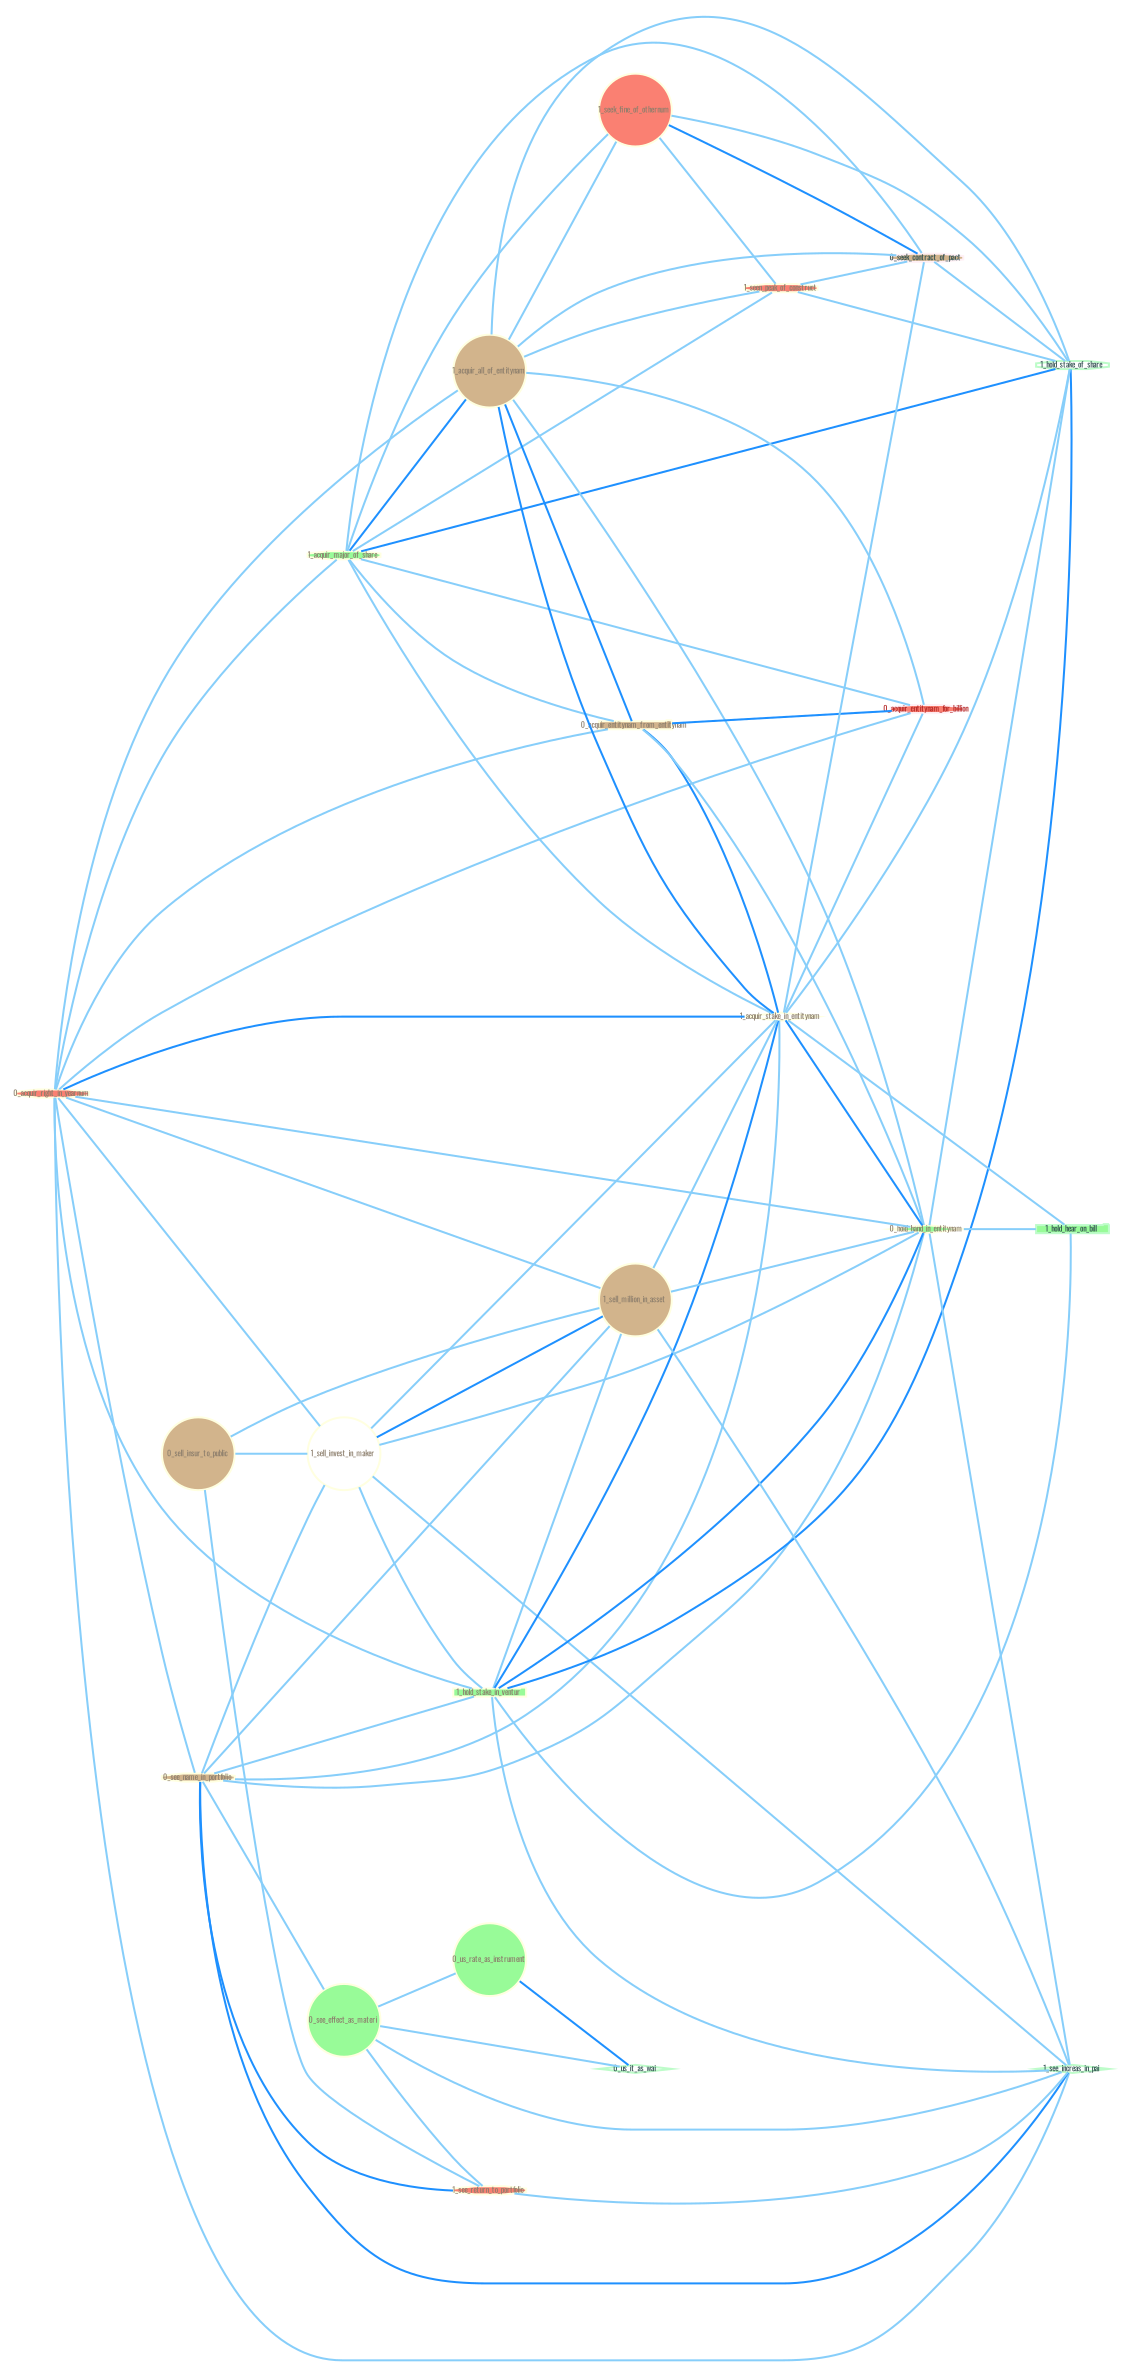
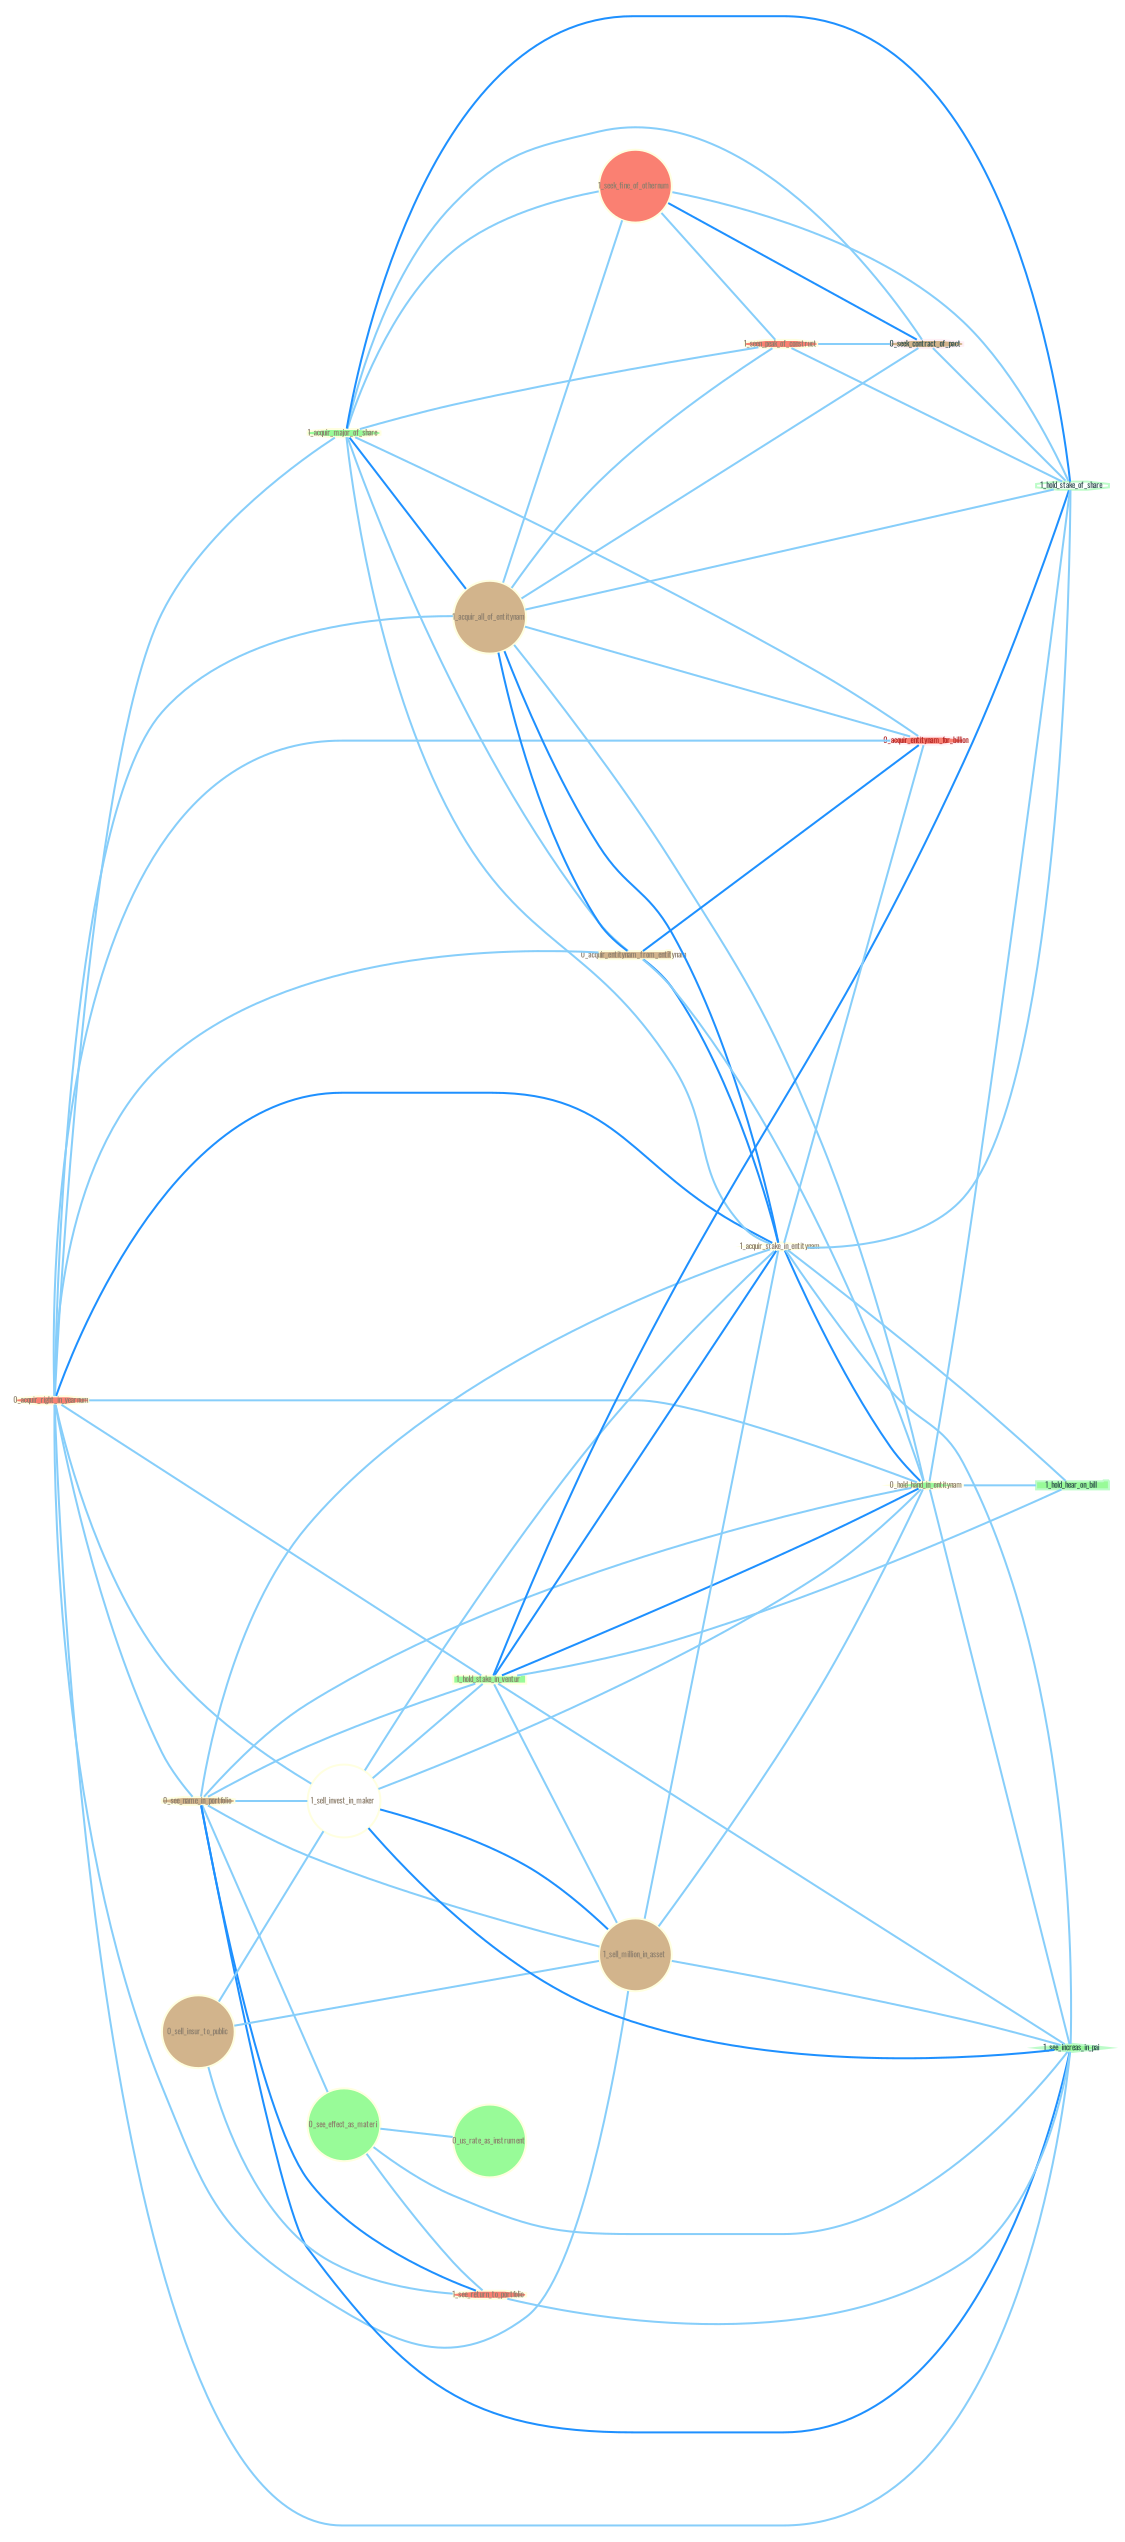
  graph {
    fontname=Oswald
    rankdir=LR
    node [color="#ffffe0" fillcolor=palegreen fixedsize=true fontcolor="#8b7d6b" fontname=Oswald fontsize=4 shape=octagon style=filled]
    edge [color="#87cefa" fontname=Oswald w=1]
    "0_acquir_right_in_yearnum " [fillcolor=salmon height=.06 width=.5]
    "1_acquir_major_of_share " [height=.06 width=.5]
    "0_see_name_in_portfolio " [fillcolor=tan height=.06 width=.5]
    "1_acquir_all_of_entitynam " [fillcolor=tan height=.06 shape=circle width=.5]
    "1_seek_fine_of_othernum " [fillcolor=salmon height=.06 shape=circle width=.5]
    "0_sell_insur_to_public " [fillcolor=tan height=.06 shape=circle width=.5]
    "1_sell_invest_in_maker " [fillcolor=white height=.06 shape=circle width=.5]
    "0_see_effect_as_materi " [height=.06 shape=circle width=.5]
    "1_see_return_to_portfolio " [fillcolor=salmon height=.06 width=.5]
    "0_acquir_entitynam_from_entitynam " [fillcolor=tan height=.06 shape=folder width=.5]
    "1_hold_stake_in_ventur " [height=.06 shape=folder width=.5]
    "1_seen_peak_of_construct " [fillcolor=salmon height=.06 width=.5]
    "1_sell_million_in_asset " [fillcolor=tan height=.06 shape=circle width=.5]
    "1_acquir_stake_in_entitynam " [fillcolor=white height=.06 shape=diamond width=.5]
    "0_hold_hand_in_entitynam " [height=.06 shape=diamond width=.5]
    "0_us_rate_as_instrument " [height=.06 shape=circle width=.5]
    "0_seek_contract_of_pact " [color="#fff0f5" fillcolor=tan fontcolor="#2f4f4f" height=.06 width=.5]
    "0_acquir_entitynam_for_billion " [color="#fff0f5" fillcolor=salmon fontcolor="#b22222" height=.06 width=.5]
-   "1_see_increas_in_pai " [color="#BDFCC9" fillcolor=white fontcolor="#2f4f4f" height=.06 shape=diamond width=.5]
+   "1_see_increas_in_pai " [color="#BDFCC9" fontcolor="#2f4f4f" height=.06 shape=diamond width=.5]
    "1_hold_stake_of_share " [color="#BDFCC9" fillcolor=white fontcolor="#2f4f4f" height=.06 width=.5]
-   "0_us_it_as_wai " [color="#BDFCC9" fillcolor=white fontcolor="#2f4f4f" height=.06 shape=diamond width=.5]
    "1_hold_hear_on_bill " [color="#BDFCC9" fontcolor="#2f4f4f" height=.06 shape=folder width=.5]
    subgraph sub_1 {
      "0_acquir_right_in_yearnum "
      "1_acquir_major_of_share "
      "0_see_name_in_portfolio "
      "1_acquir_all_of_entitynam "
      "1_seek_fine_of_othernum "
      "0_sell_insur_to_public "
      "1_sell_invest_in_maker "
      "0_see_effect_as_materi "
      "1_see_return_to_portfolio "
      "0_acquir_entitynam_from_entitynam "
      "1_hold_stake_in_ventur "
      "1_seen_peak_of_construct "
      "1_sell_million_in_asset "
      "1_acquir_stake_in_entitynam "
      "0_hold_hand_in_entitynam "
      "0_us_rate_as_instrument "
    }
    subgraph sub_2 {
      "0_seek_contract_of_pact "
      "0_acquir_entitynam_for_billion "
    }
    "0_acquir_right_in_yearnum " -- "1_acquir_major_of_share "
    "0_acquir_right_in_yearnum " -- "0_see_name_in_portfolio "
    "0_acquir_right_in_yearnum " -- "1_acquir_all_of_entitynam "
    "0_acquir_right_in_yearnum " -- "1_sell_invest_in_maker "
    "0_acquir_right_in_yearnum " -- "0_acquir_entitynam_from_entitynam "
    "0_acquir_right_in_yearnum " -- "1_hold_stake_in_ventur "
    "0_acquir_right_in_yearnum " -- "1_sell_million_in_asset "
    "0_acquir_right_in_yearnum " -- "1_acquir_stake_in_entitynam " [color="#1e90ff" w=2]
    "0_acquir_right_in_yearnum " -- "0_hold_hand_in_entitynam "
    "0_acquir_right_in_yearnum " -- "0_acquir_entitynam_for_billion "
    "0_acquir_right_in_yearnum " -- "1_see_increas_in_pai "
    "1_acquir_major_of_share " -- "1_acquir_all_of_entitynam " [color="#1e90ff" w=2]
    "1_acquir_major_of_share " -- "1_seek_fine_of_othernum "
    "1_acquir_major_of_share " -- "0_acquir_entitynam_from_entitynam "
    "1_acquir_major_of_share " -- "1_seen_peak_of_construct "
    "1_acquir_major_of_share " -- "1_acquir_stake_in_entitynam "
    "1_acquir_major_of_share " -- "0_seek_contract_of_pact "
    "1_acquir_major_of_share " -- "0_acquir_entitynam_for_billion "
    "1_acquir_major_of_share " -- "1_hold_stake_of_share " [color="#1e90ff" w=2]
    "0_see_name_in_portfolio " -- "1_sell_invest_in_maker "
    "0_see_name_in_portfolio " -- "0_see_effect_as_materi "
    "0_see_name_in_portfolio " -- "1_see_return_to_portfolio " [color="#1e90ff" w=2]
    "0_see_name_in_portfolio " -- "1_hold_stake_in_ventur "
    "0_see_name_in_portfolio " -- "1_sell_million_in_asset "
    "0_see_name_in_portfolio " -- "1_acquir_stake_in_entitynam "
    "0_see_name_in_portfolio " -- "0_hold_hand_in_entitynam "
    "0_see_name_in_portfolio " -- "1_see_increas_in_pai " [color="#1e90ff" w=2]
    "1_acquir_all_of_entitynam " -- "1_seek_fine_of_othernum "
    "1_acquir_all_of_entitynam " -- "0_acquir_entitynam_from_entitynam " [color="#1e90ff" w=2]
    "1_acquir_all_of_entitynam " -- "1_seen_peak_of_construct "
    "1_acquir_all_of_entitynam " -- "1_acquir_stake_in_entitynam " [color="#1e90ff" w=2]
    "1_acquir_all_of_entitynam " -- "0_hold_hand_in_entitynam "
    "1_acquir_all_of_entitynam " -- "0_seek_contract_of_pact "
    "1_acquir_all_of_entitynam " -- "0_acquir_entitynam_for_billion "
    "1_acquir_all_of_entitynam " -- "1_hold_stake_of_share "
    "1_seek_fine_of_othernum " -- "1_seen_peak_of_construct "
    "1_seek_fine_of_othernum " -- "0_seek_contract_of_pact " [color="#1e90ff" w=2]
    "1_seek_fine_of_othernum " -- "1_hold_stake_of_share "
    "0_sell_insur_to_public " -- "1_sell_invest_in_maker "
    "0_sell_insur_to_public " -- "1_see_return_to_portfolio "
    "0_sell_insur_to_public " -- "1_sell_million_in_asset "
    "1_sell_invest_in_maker " -- "1_hold_stake_in_ventur "
    "1_sell_invest_in_maker " -- "1_sell_million_in_asset " [color="#1e90ff" w=2]
    "1_sell_invest_in_maker " -- "1_acquir_stake_in_entitynam "
    "1_sell_invest_in_maker " -- "0_hold_hand_in_entitynam "
-   "1_sell_invest_in_maker " -- "1_see_increas_in_pai "
+   "1_sell_invest_in_maker " -- "1_see_increas_in_pai " [color="#1e90ff"]
    "0_see_effect_as_materi " -- "1_see_return_to_portfolio "
    "0_see_effect_as_materi " -- "0_us_rate_as_instrument "
    "0_see_effect_as_materi " -- "1_see_increas_in_pai "
-   "0_see_effect_as_materi " -- "0_us_it_as_wai "
    "1_see_return_to_portfolio " -- "1_see_increas_in_pai "
    "0_acquir_entitynam_from_entitynam " -- "1_acquir_stake_in_entitynam " [color="#1e90ff" w=2]
    "0_acquir_entitynam_from_entitynam " -- "0_hold_hand_in_entitynam "
    "0_acquir_entitynam_from_entitynam " -- "0_acquir_entitynam_for_billion " [color="#1e90ff" w=2]
    "1_hold_stake_in_ventur " -- "1_sell_million_in_asset "
    "1_hold_stake_in_ventur " -- "1_acquir_stake_in_entitynam " [color="#1e90ff" w=2]
    "1_hold_stake_in_ventur " -- "0_hold_hand_in_entitynam " [color="#1e90ff" w=2]
    "1_hold_stake_in_ventur " -- "1_see_increas_in_pai "
    "1_hold_stake_in_ventur " -- "1_hold_stake_of_share " [color="#1e90ff" w=2]
    "1_hold_stake_in_ventur " -- "1_hold_hear_on_bill "
    "1_seen_peak_of_construct " -- "0_seek_contract_of_pact "
    "1_seen_peak_of_construct " -- "1_hold_stake_of_share "
    "1_sell_million_in_asset " -- "1_acquir_stake_in_entitynam "
    "1_sell_million_in_asset " -- "0_hold_hand_in_entitynam "
    "1_sell_million_in_asset " -- "1_see_increas_in_pai "
    "1_acquir_stake_in_entitynam " -- "0_hold_hand_in_entitynam " [color="#1e90ff" w=2]
    "1_acquir_stake_in_entitynam " -- "0_acquir_entitynam_for_billion "
-   "1_acquir_stake_in_entitynam " -- "0_seek_contract_of_pact "
+   "1_acquir_stake_in_entitynam " -- "1_see_increas_in_pai "
    "1_acquir_stake_in_entitynam " -- "1_hold_stake_of_share "
    "0_hold_hand_in_entitynam " -- "1_see_increas_in_pai "
    "0_hold_hand_in_entitynam " -- "1_hold_stake_of_share "
    "0_hold_hand_in_entitynam " -- "1_hold_hear_on_bill "
-   "0_us_rate_as_instrument " -- "0_us_it_as_wai " [color="#1e90ff" w=2]
    "0_seek_contract_of_pact " -- "1_hold_stake_of_share "
    "1_hold_hear_on_bill " -- "1_acquir_stake_in_entitynam "
  }
